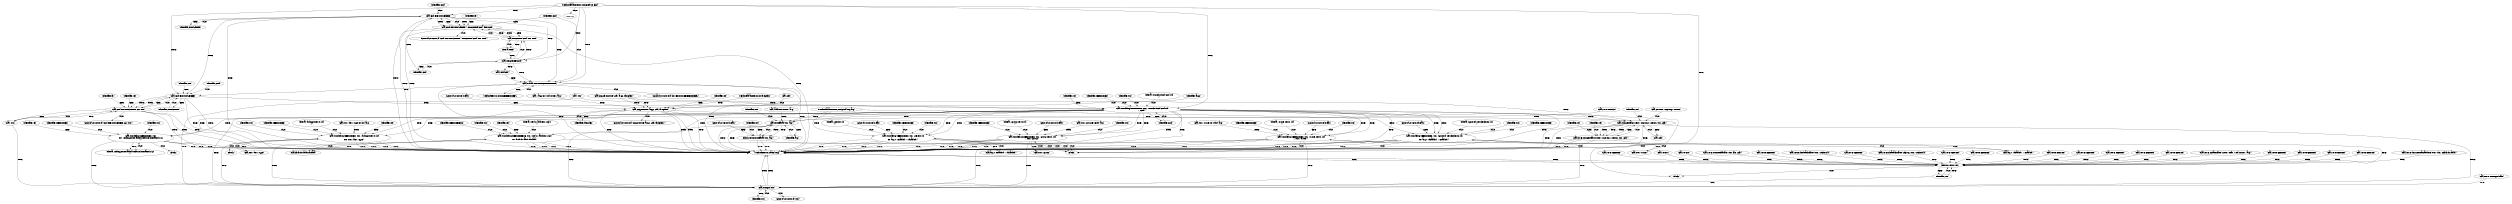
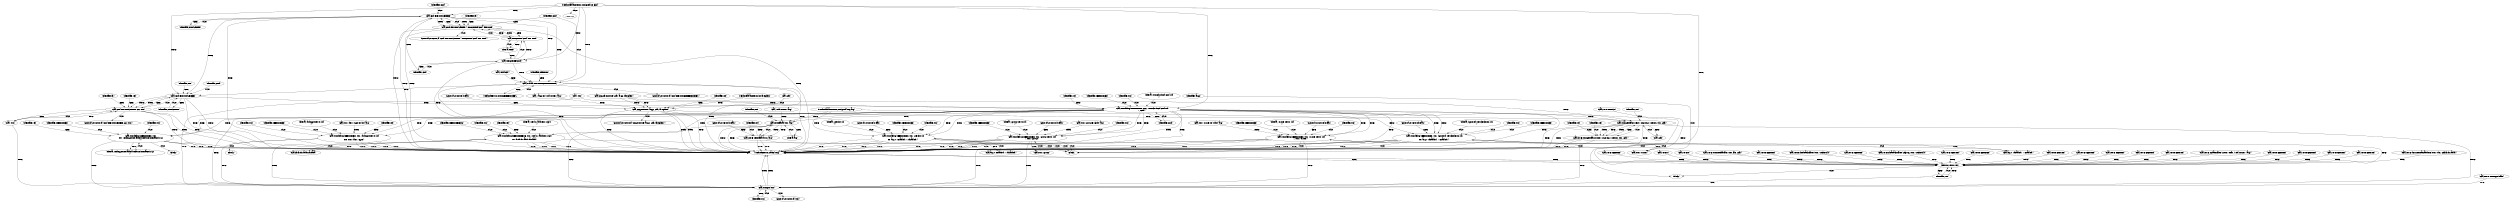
  digraph {
    n1 [label="(Call,cmd == TUNSETIFF)"]
    n2 [label="(Call,cmd == TUNSETIFF || _IOC_TYPE(cmd) == 0x89)"]
    n3 [label="(Call,_IOC_TYPE(cmd))"]
    n4 [label="(Call,hwaddr == TUNGETFEATURES)"]
    n5 [label="(Call,cmd == TUNSETIFF)"]
    n6 [label="(Identifier,TUNSETIFF)"]
    n7 [label="(MethodReturn,static long)"]
    n8 [label="(Call,_IOC_TYPE(cmd) == 0x89)"]
    n9 [label="(ControlStructure,if (cmd == TUNSETIFF || _IOC_TYPE(cmd) == 0x89))"]
    n10 [label="(Identifier,cmd)"]
    n11 [label="(MethodReturn,TUNGETFEATURES)"]
-   n12 [label="(ControlStructure,if (chr == TUNGETFEATURES))"]
+   n12 [label="(ControlStructure,if (cmd == TUNGETFEATURES))"]
    n13 [label="(Call,tun_debug(KERN_INFO, tun, \"tun_chr_ioctl cmd %d\n\", cmd))"]
    n14 [label="(Call,cmd == TUNSETIFF && !tun)"]
    n15 [label="(Identifier,TUNSETIFF)"]
    n16 [label="(Return,return ret;)"]
    n17 [label="(MethodParameterIn,unsigned int cmd)"]
    1000112
    n19 [label="(Call,tun_get_iff(current->nsproxy->net_ns, tun, &ifr))"]
    n20 [label="(Call,tun_put(tun))"]
    n21 [label="(Call,tun_debug(KERN_INFO, tun, \"ignored: set checksum %s\n\",\n\t\t\t  arg ? \"disabled\" : \"enabled\"))"]
    n22 [label="(Call,tun_debug(KERN_INFO, tun, \"persist %s\n\",\n\t\t\t  arg ? \"enabled\" : \"disabled\"))"]
    n23 [label="(Call,tun_debug(KERN_INFO, tun, \"owner set to %d\n\", tun->owner))"]
    n24 [label="(Call,tun_debug(KERN_INFO, tun, \"group set to %d\n\", tun->group))"]
    n25 [label="(Call,tun_debug(KERN_INFO, tun,\n\t\t\t\t  \"Linktype set failed because interface is up\n\"))"]
    n26 [label="(Call,tun_debug(KERN_INFO, tun, \"linktype set to %d\n\",\n\t\t\t\t  tun->dev->type))"]
    n27 [label="(Call,set_offload(tun, arg))"]
    n28 [label="(Call,tun_debug(KERN_DEBUG, tun, \"set hw address: %pM\n\",\n\t\t\t  ifr.ifr_hwaddr.sa_data))"]
    n29 [label="(Identifier,cmd)"]
    n30 [label="(Block,)"]
    n31 [label="(Literal,0x89)"]
    n32 [label="(Call,!tun)"]
    n33 [label="(ControlStructure,if (cmd == TUNSETIFF && !tun))"]
    n34 [label="(Call,ret = tun_get_iff(current->nsproxy->net_ns, tun, &ifr))"]
    n35 [label="(Call,&ifr)"]
    n36 [label="(Identifier,tun)"]
    n37 [label="(ControlStructure,if (tun))"]
    n38 [label="(Block,)"]
    n39 [label="(Call,arg ? \"disabled\" : \"enabled\")"]
    n40 [label="(Call,arg ? \"enabled\" : \"disabled\")"]
    n41 [label="(Call,tun->owner)"]
    n42 [label="(Call,tun->group)"]
    n43 [label="(Literal,\"Linktype set failed because interface is up\n\")"]
    n44 [label="(Block,)"]
    n45 [label="(Block,)"]
-   n46 [label="(Call,tun->dev->type)"]
-   n47 [label="(Block,ret = set_offload(tun, arg))"]
-   n48 [label="(Identifier,arg)"]
+   n47 [label="(Call,ret = set_offload(tun, arg))"]
+   n48 [label="(Literal,arg)"]
    n49 [label="(Call,ifr.ifr_hwaddr.sa_data)"]
    n50 [label="(Call,copy_to_user(argp, &ifr, ifreq_len))"]
    n51 [label="(ControlStructure,if (copy_to_user(argp, &ifr, ifreq_len)))"]
-   n52 [label="(Identifier,ifreq_len)"]
    n53 [label="(Identifier,ret)"]
    n54 [label="(Call,ret = dev_set_mac_address(tun->dev, &ifr.ifr_hwaddr))"]
    n55 [label="(ControlStructure,break;)"]
    n56 [label="(ControlStructure,break;)"]
    n57 [label="(Call,ret = -EFAULT)"]
    n58 [label="(Literal,\"owner set to %d\n\")"]
    n59 [label="(Call,ret = 0)"]
    n60 [label="(Call,ret = 0)"]
    n61 [label="(Call,ret = tun_set_iff(tfile->net, file, &ifr))"]
    n62 [label="(Identifier,tun)"]
    n63 [label="(Call,ret = -EFAULT)"]
    n64 [label="(Identifier,KERN_DEBUG)"]
    n65 [label="(ControlStructure,break;)"]
    n66 [label="(Call,ret = sk_detach_filter(tun->socket.sk))"]
    n67 [label="(Identifier,ret)"]
    n68 [label="(Call,ret = -EFAULT)"]
    n69 [label="(Identifier,ifr)"]
    n70 [label="(Call,ret = sk_attach_filter(&fprog, tun->socket.sk))"]
    n71 [label="(Call,* argp = (void __user*)arg)"]
    n72 [label="(Call,copy_from_user(&ifr, argp, ifreq_len))"]
    n73 [label="(Literal,\"ignored: set checksum %s\n\")"]
    n74 [label="(Identifier,ret)"]
    n75 [label="(ControlStructure,break;)"]
    n76 [label="(Literal,\"tun_chr_ioctl cmd %d\n\")"]
    n77 [label="(Identifier,KERN_INFO)"]
    n78 [label="(Call,ret = -EINVAL)"]
    n79 [label="(Identifier,tun)"]
    n80 [label="(Identifier,ret)"]
    n81 [label="(Call,ret = -EBADFD)"]
+   n82 [label="(Identifier,IFF_TUN)"]
    n83 [label="(Identifier,cmd)"]
    n84 [label="(Identifier,tun)"]
    n85 [label="(Identifier,tun)"]
    n86 [label="(Identifier,tun)"]
    n87 [label="(Identifier,ret)"]
    n88 [label="(Identifier,tun)"]
    n89 [label="(Identifier,argp)"]
    n90 [label="(Identifier,ret)"]
    n91 [label="(MethodParameterIn,int ifreq_len)"]
    n92 [label="(Call,tun->owner = (uid_t) arg)"]
    n93 [label="(Identifier,KERN_INFO)"]
-   n94 [label="(Call,current->nsproxy->net_ns)"]
    n95 [label="(Call,ret = -EINVAL)"]
    n96 [label="(Identifier,KERN_INFO)"]
    n97 [label="(Call,ret = -EFAULT)"]
    n98 [label="(Literal,\"group set to %d\n\")"]
    n99 [label="(Call,ret = -EFAULT)"]
    n100 [label="(Literal,\"linktype set to %d\n\")"]
    n101 [label="(Call,rtnl_lock())"]
    n102 [label="(Identifier,ret)"]
    n103 [label="(MethodParameterIn,unsigned long arg)"]
    n104 [label="(Identifier,ret)"]
    n105 [label="(Call,!tun)"]
    n106 [label="(Identifier,tun)"]
    n107 [label="(Identifier,KERN_INFO)"]
    n108 [label="(Call,ret = -EFAULT)"]
    n109 [label="(Identifier,cmd)"]
    n110 [label="(Identifier,KERN_INFO)"]
    n111 [label="(Call,ret = -EINVAL)"]
    n112 [label="(Identifier,tun)"]
    n113 [label="(Call,ret = update_filter(&tun->txflt, (void __user *)arg))"]
    n114 [label="(Identifier,cmd)"]
    n115 [label="(Identifier,KERN_INFO)"]
    n116 [label="(ControlStructure,break;)"]
    n117 [label="(Call,ret = -EFAULT)"]
    n118 [label="(Call,tun = __tun_get(tfile))"]
    n119 [label="(Identifier,tun)"]
    n120 [label="(Call,tun->group= (gid_t) arg)"]
    n121 [label="(Call,ret = -EFAULT)"]
    n122 [label="(Identifier,ret)"]
-   n123 [label="(Call,(address __user*)arg)"]
+   n123 [label="(Call,(void __user*)arg)"]
    n124 [label="(Call,ret = -EINVAL)"]
    n125 [label="(Identifier,KERN_INFO)"]
    n126 [label="(Identifier,ifr)"]
    n127 [label="(Call,tun->dev->type = (int) arg)"]
    n128 [label="(Identifier,tun)"]
    n129 [label="(ControlStructure,break;)"]
    n130 [label="(Identifier,ret)"]
    n131 [label="(Literal,\"persist %s\n\")"]
    n132 [label="(Literal,\"set hw address: %pM\n\")"]
    n133 [label="(Call,&ifr)"]
    n134 [label="(Identifier,tun)"]
    n135 [label="(Call,ret = -EBUSY)"]
    n136 [label="(Call,ret = -EINVAL)"]
    n1 -> n2 [label="AST: "]
    n1 -> n2 [label="DDG: "]
    n1 -> n2 [label="DDG: "]
    n1 -> n3 [label="DDG: "]
    n1 -> n4 [label="DDG: "]
    n1 -> n5 [label="DDG: "]
    n1 -> n6 [label="CFG: "]
    n1 -> n7 [label="DDG: "]
    n1 -> n7 [label="DDG: "]
    n2 -> n1 [label="CFG: "]
    n2 -> n7 [label="DDG: "]
    n2 -> n7 [label="DDG: "]
    n2 -> n7 [label="DDG: "]
    n2 -> n8 [label="CFG: "]
    n2 -> n9 [label="AST: "]
    n3 -> n4 [label="DDG: "]
-   n3 -> n101 [label="DDG: "]
+   n3 -> n7 [label="DDG: "]
    n3 -> n8 [label="AST: "]
    n3 -> n8 [label="DDG: "]
    n3 -> n10 [label="CFG: "]
    n4 -> n5 [label="DDG: "]
    n4 -> n7 [label="DDG: "]
    n4 -> n7 [label="DDG: "]
    n4 -> n7 [label="DDG: "]
    n4 -> n11 [label="CFG: "]
    n4 -> n12 [label="AST: "]
    n5 -> n7 [label="DDG: "]
    n5 -> n7 [label="DDG: "]
    n5 -> n13 [label="DDG: "]
    n5 -> n14 [label="AST: "]
    n5 -> n14 [label="DDG: "]
    n5 -> n14 [label="DDG: "]
    n5 -> n15 [label="CFG: "]
    n6 -> n1 [label="AST: "]
    n7 -> n16 [label="CFG: "]
    n8 -> n2 [label="AST: "]
    n8 -> n2 [label="DDG: "]
    n8 -> n2 [label="DDG: "]
    n8 -> n31 [label="CFG: "]
    n10 -> n1 [label="CFG: "]
    n10 -> n3 [label="AST: "]
    n11 -> n4 [label="AST: "]
    n13 -> n7 [label="DDG: "]
    n13 -> n7 [label="DDG: "]
    n13 -> n7 [label="DDG: "]
    n13 -> n7 [label="DDG: "]
    n13 -> n19 [label="DDG: "]
    n13 -> n20 [label="DDG: "]
    n13 -> n21 [label="DDG: "]
    n13 -> n21 [label="DDG: "]
    n13 -> n22 [label="DDG: "]
    n13 -> n22 [label="DDG: "]
    n13 -> n23 [label="DDG: "]
    n13 -> n23 [label="DDG: "]
    n13 -> n24 [label="DDG: "]
    n13 -> n24 [label="DDG: "]
    n13 -> n25 [label="DDG: "]
    n13 -> n25 [label="DDG: "]
    n13 -> n26 [label="DDG: "]
    n13 -> n26 [label="DDG: "]
    n13 -> n27 [label="DDG: "]
    n13 -> n28 [label="DDG: "]
    n13 -> n29 [label="CFG: "]
    n13 -> n30 [label="AST: "]
    n14 -> n5 [label="CFG: "]
    n14 -> n7 [label="DDG: "]
    n14 -> n7 [label="DDG: "]
    n14 -> n7 [label="DDG: "]
    n14 -> n32 [label="CFG: "]
    n14 -> n33 [label="AST: "]
    n15 -> n5 [label="AST: "]
    n16 -> n7 [label="DDG: "]
    n16 -> n30 [label="AST: "]
    n16 -> n53 [label="CFG: "]
    n17 -> n1 [label="DDG: "]
    n17 -> n3 [label="DDG: "]
    n17 -> n4 [label="DDG: "]
    n17 -> n5 [label="DDG: "]
    n17 -> n7 [label="DDG: "]
    n17 -> n13 [label="DDG: "]
    n17 -> 1000112 [label="AST: "]
    n19 -> n7 [label="DDG: "]
    n19 -> n7 [label="DDG: "]
    n19 -> n7 [label="DDG: "]
    n19 -> n20 [label="DDG: "]
    n19 -> n34 [label="AST: "]
    n19 -> n34 [label="DDG: "]
    n19 -> n34 [label="DDG: "]
    n19 -> n34 [label="DDG: "]
    n19 -> n35 [label="CFG: "]
    n20 -> n7 [label="DDG: "]
    n20 -> n7 [label="DDG: "]
    n20 -> n36 [label="CFG: "]
    n20 -> n37 [label="AST: "]
    n21 -> n7 [label="DDG: "]
    n21 -> n7 [label="DDG: "]
    n21 -> n7 [label="DDG: "]
    n21 -> n7 [label="DDG: "]
    n21 -> n20 [label="DDG: "]
    n21 -> n38 [label="AST: "]
    n21 -> n39 [label="CFG: "]
    n22 -> n7 [label="DDG: "]
    n22 -> n7 [label="DDG: "]
    n22 -> n7 [label="DDG: "]
    n22 -> n7 [label="DDG: "]
    n22 -> n20 [label="DDG: "]
    n22 -> n38 [label="AST: "]
    n22 -> n40 [label="CFG: "]
    n23 -> n7 [label="DDG: "]
    n23 -> n7 [label="DDG: "]
    n23 -> n7 [label="DDG: "]
    n23 -> n7 [label="DDG: "]
    n23 -> n20 [label="DDG: "]
    n23 -> n38 [label="AST: "]
    n23 -> n41 [label="CFG: "]
    n24 -> n7 [label="DDG: "]
    n24 -> n7 [label="DDG: "]
    n24 -> n7 [label="DDG: "]
    n24 -> n7 [label="DDG: "]
    n24 -> n20 [label="DDG: "]
    n24 -> n38 [label="AST: "]
    n24 -> n42 [label="CFG: "]
    n25 -> n7 [label="DDG: "]
    n25 -> n7 [label="DDG: "]
    n25 -> n7 [label="DDG: "]
    n25 -> n20 [label="DDG: "]
    n25 -> n43 [label="CFG: "]
    n25 -> n44 [label="AST: "]
    n26 -> n7 [label="DDG: "]
    n26 -> n7 [label="DDG: "]
    n26 -> n7 [label="DDG: "]
    n26 -> n7 [label="DDG: "]
    n26 -> n20 [label="DDG: "]
    n26 -> n45 [label="AST: "]
-   n26 -> n46 [label="CFG: "]
    n27 -> n7 [label="DDG: "]
    n27 -> n7 [label="DDG: "]
    n27 -> n20 [label="CFG: "]
    n27 -> n47 [label="AST: "]
    n27 -> n47 [label="DDG: "]
    n27 -> n47 [label="DDG: "]
    n27 -> n48 [label="CFG: "]
    n28 -> n7 [label="DDG: "]
    n28 -> n7 [label="DDG: "]
    n28 -> n7 [label="DDG: "]
    n28 -> n7 [label="DDG: "]
    n28 -> n20 [label="DDG: "]
    n28 -> n38 [label="AST: "]
    n28 -> n49 [label="CFG: "]
    n29 -> n13 [label="AST: "]
    n31 -> n3 [label="CFG: "]
    n31 -> n8 [label="AST: "]
    n32 -> n14 [label="AST: "]
    n32 -> n14 [label="DDG: "]
    n32 -> n20 [label="DDG: "]
    n34 -> n7 [label="DDG: "]
    n34 -> n7 [label="DDG: "]
    n34 -> n16 [label="DDG: "]
    n34 -> n19 [label="CFG: "]
    n34 -> n38 [label="AST: "]
    n35 -> n19 [label="AST: "]
    n36 -> n20 [label="AST: "]
    n39 -> n21 [label="AST: "]
    n40 -> n22 [label="AST: "]
    n41 -> n23 [label="AST: "]
    n42 -> n24 [label="AST: "]
    n43 -> n25 [label="AST: "]
-   n46 -> n26 [label="AST: "]
    n47 -> n7 [label="DDG: "]
    n47 -> n7 [label="DDG: "]
    n47 -> n27 [label="CFG: "]
    n47 -> n38 [label="AST: "]
    n48 -> n27 [label="AST: "]
    n49 -> n28 [label="AST: "]
    n50 -> n7 [label="DDG: "]
    n50 -> n7 [label="DDG: "]
    n50 -> n7 [label="DDG: "]
    n50 -> n7 [label="DDG: "]
    n50 -> n19 [label="DDG: "]
    n50 -> n51 [label="AST: "]
-   n50 -> n52 [label="CFG: "]
-   n52 -> n50 [label="AST: "]
    n53 -> n16 [label="AST: "]
    n53 -> n16 [label="DDG: "]
    n53 -> n20 [label="CFG: "]
    n54 -> n16 [label="DDG: "]
    n55 -> n50 [label="CFG: "]
    n56 -> n21 [label="CFG: "]
    n57 -> n16 [label="DDG: "]
    n58 -> n23 [label="AST: "]
    n59 -> n16 [label="DDG: "]
    n60 -> n16 [label="DDG: "]
    n61 -> n16 [label="DDG: "]
    n62 -> n25 [label="AST: "]
    n63 -> n16 [label="DDG: "]
    n64 -> n28 [label="AST: "]
    n65 -> n22 [label="CFG: "]
    n66 -> n16 [label="DDG: "]
    n67 -> n26 [label="CFG: "]
    n68 -> n16 [label="DDG: "]
    n69 -> n2 [label="CFG: "]
    n70 -> n16 [label="DDG: "]
    n71 -> n50 [label="DDG: "]
    n72 -> n19 [label="DDG: "]
    n72 -> n50 [label="DDG: "]
    n72 -> n50 [label="DDG: "]
    n73 -> n21 [label="AST: "]
    n74 -> n47 [label="AST: "]
    n75 -> n23 [label="CFG: "]
    n76 -> n13 [label="AST: "]
    n77 -> n24 [label="AST: "]
    n78 -> n16 [label="DDG: "]
    n79 -> n21 [label="AST: "]
    n80 -> n34 [label="CFG: "]
    n81 -> n16 [label="DDG: "]
+   n82 -> n4 [label="CFG: "]
    n83 -> n5 [label="AST: "]
    n84 -> n26 [label="AST: "]
    n85 -> n5 [label="CFG: "]
    n86 -> n23 [label="AST: "]
    n87 -> n25 [label="CFG: "]
    n88 -> n27 [label="AST: "]
-   n89 -> n50 [label="AST: "]
+   n89 -> n41 [label="AST: "]
    n90 -> n13 [label="CFG: "]
    n91 -> n50 [label="DDG: "]
    n92 -> n23 [label="DDG: "]
    n93 -> n23 [label="AST: "]
-   n94 -> n19 [label="AST: "]
    n95 -> n16 [label="DDG: "]
    n96 -> n26 [label="AST: "]
    n97 -> n16 [label="DDG: "]
    n98 -> n24 [label="AST: "]
    n99 -> n16 [label="DDG: "]
    n100 -> n26 [label="AST: "]
    n101 -> n4 [label="CFG: "]
    n102 -> n50 [label="CFG: "]
    n103 -> n21 [label="DDG: "]
    n103 -> n22 [label="DDG: "]
    n103 -> n27 [label="DDG: "]
    n104 -> n14 [label="CFG: "]
    n105 -> n13 [label="DDG: "]
    n105 -> n20 [label="DDG: "]
    n106 -> n28 [label="AST: "]
    n107 -> n22 [label="AST: "]
    n108 -> n16 [label="DDG: "]
    n109 -> n2 [label="CFG: "]
    n109 -> n4 [label="AST: "]
    n110 -> n25 [label="AST: "]
    n111 -> n16 [label="DDG: "]
    n112 -> n19 [label="AST: "]
    n113 -> n16 [label="DDG: "]
    n114 -> n1 [label="AST: "]
    n115 -> n21 [label="AST: "]
    n116 -> n24 [label="CFG: "]
    n117 -> n16 [label="DDG: "]
    n118 -> n20 [label="DDG: "]
    n119 -> n22 [label="AST: "]
    n120 -> n24 [label="DDG: "]
    n121 -> n16 [label="DDG: "]
    n122 -> n28 [label="CFG: "]
    n123 -> n27 [label="DDG: "]
    n124 -> n16 [label="DDG: "]
    n125 -> n13 [label="AST: "]
    n126 -> n14 [label="CFG: "]
    n127 -> n26 [label="DDG: "]
    n128 -> n24 [label="AST: "]
    n129 -> n47 [label="CFG: "]
    n130 -> n34 [label="AST: "]
    n131 -> n22 [label="AST: "]
    n132 -> n28 [label="AST: "]
    n133 -> n50 [label="AST: "]
    n134 -> n13 [label="AST: "]
-   n135 -> n27 [label="DDG: "]
+   n135 -> n16 [label="DDG: "]
    n136 -> n16 [label="DDG: "]
  }
